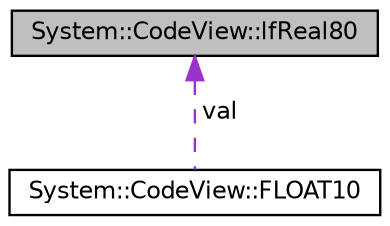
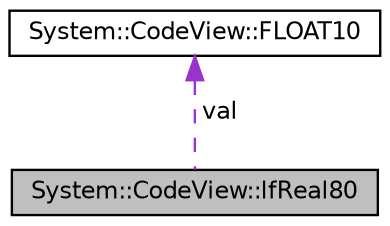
  digraph {
    node [color=black fontname=Helvetica fontsize=10 shape=record style=filled]
    n1 [fillcolor=grey75 fontcolor=black height=0.2 label="System::CodeView::lfReal80" width=0.4]
    n2 [fillcolor=white height=0.2 label="System::CodeView::FLOAT10" width=0.4]
-   n1 -> n2 [color=darkorchid3 dir=back fontname=Helvetica fontsize=10 label=" val" labelfontname=Helvetica labelfontsize=10 style=dashed]
+   n2 -> n1 [color=darkorchid3 dir=back fontname=Helvetica fontsize=10 label=" val" labelfontname=Helvetica labelfontsize=10 style=dashed]
  }
